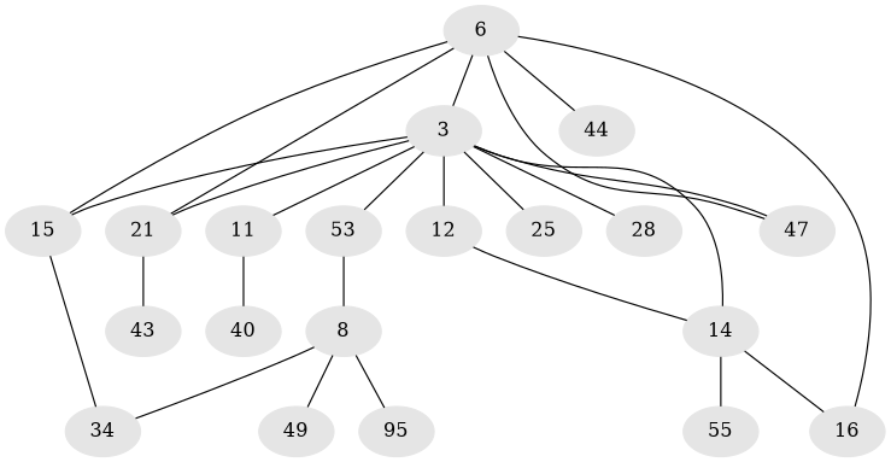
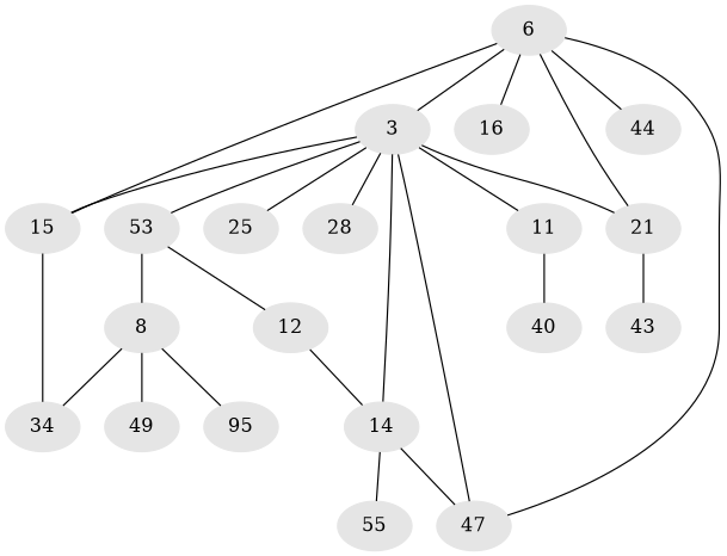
  graph {
    node [color=gray90 style=filled]
    n1 [label=6 super="+2+7"]
    3 [super="+5+13+4+6"]
    15 [super="+39+24"]
    16 [super="+19+51+27"]
    21 [super="+23"]
    44
    47
    11 [super="+33"]
    12 [super="+46+26+17"]
    14 [super="+18+36+63+22"]
    25 [super="+37+42"]
    28 [super="+32"]
    53
    34 [super="+41"]
    43
    8 [super="+30"]
    n17 [label=95 super="+52"]
    49 [super="+54"]
    40
    55
    n1 -- 3
    n1 -- 15
    n1 -- 16
    n1 -- 21
    n1 -- 44
    n1 -- 47
    3 -- 15
    3 -- 21
    3 -- 47
    3 -- 11
-   3 -- 12
+   53 -- 12
    3 -- 14
    3 -- 25
    3 -- 28
    3 -- 53
    15 -- 34
    21 -- 43
    11 -- 40
    12 -- 14
-   14 -- 16
+   14 -- 47
    14 -- 55
    53 -- 8 [weight=2]
    8 -- 34
    8 -- n17
    8 -- 49
  }
